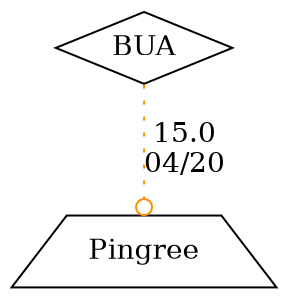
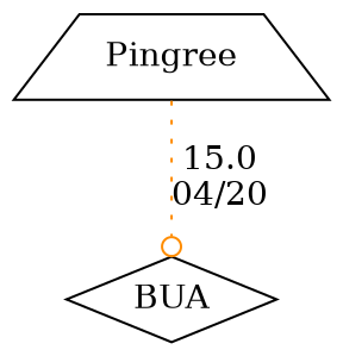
  digraph {
    BUA [shape=diamond]
    Pingree [shape=trapezium]
-   BUA -> Pingree [label="15.0\n04/20" random=random weight=85 color=darkorange style=dotted arrowhead=odot]
+   Pingree -> BUA [label="15.0\n04/20" random=random weight=85 color=darkorange style=dotted arrowhead=odot]
  }
